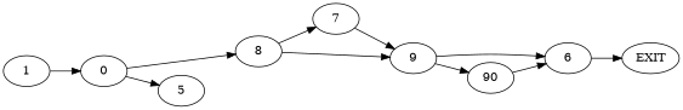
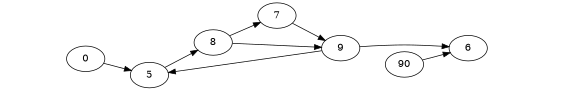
  digraph {
    rankdir=LR
    n1 [label=0]
-   1
-   n3 [label=EXIT]
    5
    8
    6
    7
    9
    n9 [label=90]
    n1 -> 5
-   1 -> n1
-   n1 -> 8
+   5 -> 8
    8 -> 7
    8 -> 9
-   6 -> n3
    7 -> 9
    9 -> 6
-   9 -> n9
+   9 -> 5
    n9 -> 6
  }
